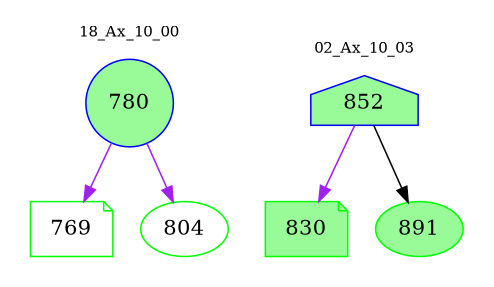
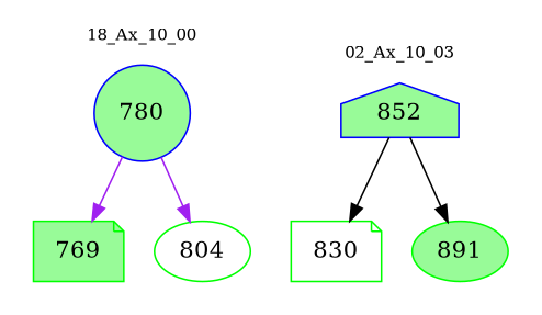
  digraph {
    node [color=green fillcolor=palegreen shape=note style=filled]
    edge [color=purple]
    n1 [color=blue label=780 shape=circle]
-   n2 [fillcolor=white label=769]
+   n2 [label=769]
    n3 [fillcolor=white label=804 shape=ellipse]
    n4 [color=blue label=852 shape=house]
-   n5 [label=830]
+   n5 [fillcolor=white label=830]
    n6 [label=891 shape=ellipse]
    subgraph cluster_1 {
      color=white
      fontsize=10
      label="18_Ax_10_00"
      n1
      n2
      n3
    }
    subgraph cluster_2 {
      color=white
      fontsize=10
      label="02_Ax_10_03"
      n4
      n5
      n6
    }
    n1 -> n2
    n1 -> n3
-   n4 -> n5
+   n4 -> n5 [color=black]
    n4 -> n6 [color=black]
  }
